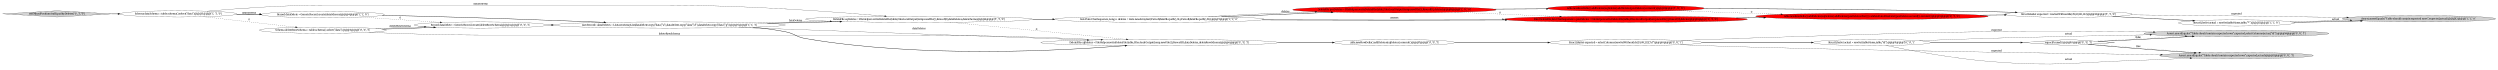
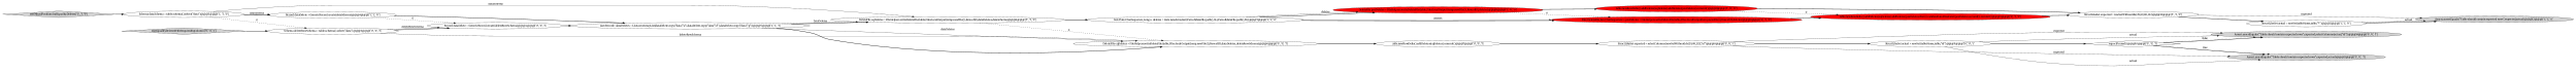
  digraph {
    fontname=Merriweather
    rankdir=LR
    node [fillcolor=white fontname=Merriweather shape=ellipse style=filled]
    edge [fontname=Merriweather style=bold]
    n1 [fillcolor=red label="DeleteFile posDeletes = FileHelpers.writeDeleteFile(table,Files.localOutput(temp.newFile()),Row.of(0),deletes)@@@8@@@['1', '0', '0']"]
    n2 [fillcolor=red label="Pair<DeleteFile,Set<CharSequence>> posDeletes = FileHelpers.writeDeleteFile(table,Files.localOutput(temp.newFile()),Row.of(0),deletes)@@@8@@@['0', '1', '0']"]
    n3 [fillcolor=red label="table.newRowDelta().addDeletes(eqDeletes).addDeletes(posDeletes).commit()@@@9@@@['1', '0', '0']"]
    n4 [fillcolor=red label="table.newRowDelta().addDeletes(eqDeletes).addDeletes(posDeletes.first()).validateDataFilesExist(posDeletes.second()).commit()@@@9@@@['0', '1', '0']"]
    n5 [label="StructLikeSet expected = rowSetWithoutIds(29,89,121,122)@@@10@@@['1', '1', '0']"]
    n6 [label="List<Pair<CharSequence,Long>> deletes = Lists.newArrayList(Pair.of(dataFile.path(),3L),Pair.of(dataFile.path(),5L))@@@7@@@['1', '1', '0']"]
    n7 [label="DeleteFile eqDeletes = FileHelpers.writeDeleteFile(table,Files.localOutput(temp.newFile()),Row.of(0),dataDeletes,dataSchema)@@@6@@@['1', '1', '0']"]
    n8 [label="DeleteFile eqDeletes = FileHelpers.writeDeleteFile(table,Files.localOutput(temp.newFile()),Row.of(0),dataDeletes,deleteRowSchema)@@@6@@@['0', '0', '1']"]
    n9 [label="table.newRowDelta().addDeletes(eqDeletes).commit()@@@7@@@['0', '0', '1']"]
    n10 [label="StructLikeSet actual = rowSet(tableName,table,\"*\")@@@11@@@['1', '1', '0']"]
    n11 [fillcolor=lightgray label="Assert.assertEquals(\"Table should contain expected rows\",expected,actual)@@@12@@@['1', '1', '0']"]
    n12 [label="StructLikeSet expected = selectColumns(rowSetWithoutIds(29,89,122),\"id\")@@@8@@@['0', '0', '1']"]
    n13 [fillcolor=lightgray label="Assert.assertEquals(\"Table should contain expected rows\",expected,selectColumns(actual,\"id\"))@@@14@@@['0', '0', '1']"]
    n14 [fillcolor=lightgray label="Assert.assertEquals(\"Table should contain expected rows\",expected,actual)@@@11@@@['0', '0', '1']"]
    n15 [label="StructLikeSet actual = rowSet(tableName,table,\"id\")@@@9@@@['0', '0', '1']"]
    n16 [label="expectPruned()@@@10@@@['0', '0', '1']" shape=diamond]
    n17 [label="Schema dataSchema = table.schema().select(\"data\")@@@3@@@['1', '1', '0']"]
    n18 [label="Record dataDelete = GenericRecord.create(dataSchema)@@@4@@@['1', '1', '0']"]
    n19 [label="Schema deleteRowSchema = table.schema().select(\"data\")@@@3@@@['0', '0', '1']"]
    n20 [label="List<Record> dataDeletes = Lists.newArrayList(dataDelete.copy(\"data\",\"a\"),dataDelete.copy(\"data\",\"d\"),dataDelete.copy(\"data\",\"g\"))@@@5@@@['1', '1', '1']"]
    n21 [label="Record dataDelete = GenericRecord.create(deleteRowSchema)@@@4@@@['0', '0', '1']"]
    n22 [fillcolor=lightgray label="testMixedPositionAndEqualityDeletes['0', '1', '0']" shape=diamond]
+   n23 [fillcolor=lightgray label="testEqualityDeletesWithRequiredEqColumn['0', '0', '1']" shape=diamond]
    n1 -> n2 [label=0 style=dashed]
    n1 -> n3
    n2 -> n4
    n3 -> n4 [label=0 style=dashed]
    n3 -> n5
    n4 -> n5
    n5 -> n10
    n5 -> n11 [label=expected style=solid]
    n6 -> n1 [label=deletes style=solid]
    n6 -> n1
    n6 -> n2 [label=deletes style=solid]
    n6 -> n2
    n7 -> n6
    n7 -> n8 [label=0 style=dashed]
    n8 -> n9
    n9 -> n12
    n10 -> n11 [label=actual style=solid]
    n10 -> n11
    n12 -> n13 [label=expected style=solid]
    n12 -> n14 [label=expected style=solid]
    n12 -> n15
    n15 -> n13 [label=actual style=solid]
    n15 -> n14 [label=actual style=solid]
    n15 -> n16
    n16 -> n13 [label=false style=dotted]
    n16 -> n13
    n16 -> n14 [label=true style=dotted]
    n16 -> n14
    n17 -> n7 [label=dataSchema style=solid]
    n17 -> n18 [label=dataSchema style=solid]
    n17 -> n18
    n17 -> n19 [label=0 style=dashed]
    n18 -> n20
    n18 -> n21 [label=0 style=dashed]
    n19 -> n8 [label=deleteRowSchema style=solid]
    n19 -> n21 [label=deleteRowSchema style=solid]
    n19 -> n21
    n20 -> n7 [label=dataDeletes style=solid]
    n20 -> n7
    n20 -> n8 [label=dataDeletes style=solid]
    n20 -> n8
    n21 -> n20
    n22 -> n17
+   n23 -> n19
  }
